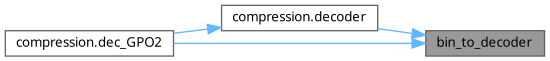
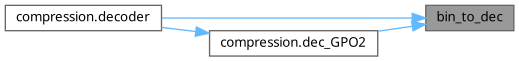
  digraph {
    fontname="Noto Sans"
    rankdir=RL
    node [color=grey40 fillcolor=white fontname="Noto Sans" fontsize=10 shape=box style=filled]
    edge [color=steelblue1 dir=back fontname="Noto Sans" fontsize=10 labelfontname=Helvetica labelfontsize=10 style=solid]
-   n1 [color=gray40 fillcolor=grey60 fontcolor=black height=0.2 label=bin_to_decoder width=0.4]
+   n1 [color=gray40 fillcolor=grey60 fontcolor=black height=0.2 label=bin_to_dec width=0.4]
    n2 [height=0.2 label="compression.decoder" width=0.4]
    n3 [height=0.2 label="compression.dec_GPO2" width=0.4]
    n1 -> n2
    n1 -> n3
-   n2 -> n3
+   n3 -> n2
  }
